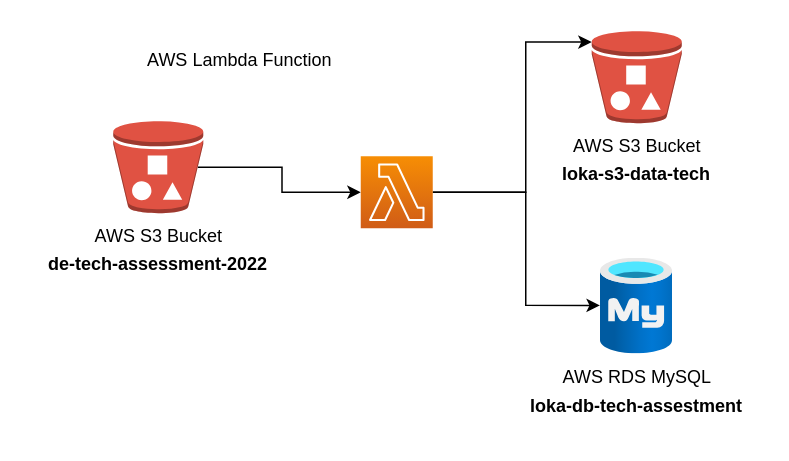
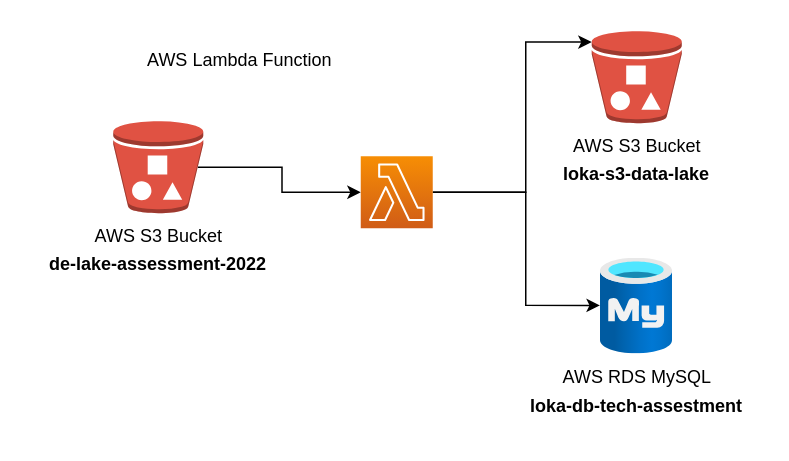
  <mxCell id="0" />
  <mxCell id="1" parent="0" />
  <mxCell id="2" style="edgeStyle=orthogonalEdgeStyle;rounded=0;orthogonalLoop=1;jettySize=auto;html=1;exitX=0.94;exitY=0.5;exitDx=0;exitDy=0;exitPerimeter=0;entryX=0;entryY=0.5;entryDx=0;entryDy=0;entryPerimeter=0;" parent="1" source="3" target="11" edge="1"><mxGeometry relative="1" as="geometry" /></mxCell>
  <mxCell id="3" value="" style="outlineConnect=0;dashed=0;verticalLabelPosition=bottom;verticalAlign=top;align=center;html=1;shape=mxgraph.aws3.bucket_with_objects;fillColor=#E05243;gradientColor=none;" parent="1" vertex="1"><mxGeometry x="75" y="80" width="60" height="61.5" as="geometry" /></mxCell>
- <mxCell id="4" value="de-tech-assessment-2022" style="text;align=center;verticalAlign=middle;resizable=0;points=[];autosize=1;strokeColor=none;fillColor=none;fontStyle=1" parent="1" vertex="1"><mxGeometry x="20" y="160" width="170" height="30" as="geometry" /></mxCell>
+ <mxCell id="4" value="de-lake-assessment-2022" style="text;align=center;verticalAlign=middle;resizable=0;points=[];autosize=1;strokeColor=none;fillColor=none;fontStyle=1" parent="1" vertex="1"><mxGeometry x="20" y="160" width="170" height="30" as="geometry" /></mxCell>
  <mxCell id="5" value="AWS S3 Bucket" style="text;html=1;align=center;verticalAlign=middle;resizable=0;points=[];autosize=1;strokeColor=none;fillColor=none;" parent="1" vertex="1"><mxGeometry x="50" y="141.5" width="110" height="30" as="geometry" /></mxCell>
  <mxCell id="6" value="" style="outlineConnect=0;dashed=0;verticalLabelPosition=bottom;verticalAlign=top;align=center;html=1;shape=mxgraph.aws3.bucket_with_objects;fillColor=#E05243;gradientColor=none;" parent="1" vertex="1"><mxGeometry x="394" y="20" width="60" height="61.5" as="geometry" /></mxCell>
- <mxCell id="7" value="loka-s3-data-tech" style="text;align=center;verticalAlign=middle;resizable=0;points=[];autosize=1;strokeColor=none;fillColor=none;fontStyle=1" parent="1" vertex="1"><mxGeometry x="364" y="100" width="120" height="30" as="geometry" /></mxCell>
+ <mxCell id="7" value="loka-s3-data-lake" style="text;align=center;verticalAlign=middle;resizable=0;points=[];autosize=1;strokeColor=none;fillColor=none;fontStyle=1" parent="1" vertex="1"><mxGeometry x="364" y="100" width="120" height="30" as="geometry" /></mxCell>
  <mxCell id="8" value="AWS S3 Bucket" style="text;html=1;align=center;verticalAlign=middle;resizable=0;points=[];autosize=1;strokeColor=none;fillColor=none;" parent="1" vertex="1"><mxGeometry x="369" y="81.5" width="110" height="30" as="geometry" /></mxCell>
  <mxCell id="9" style="edgeStyle=orthogonalEdgeStyle;rounded=0;orthogonalLoop=1;jettySize=auto;html=1;exitX=1;exitY=0.5;exitDx=0;exitDy=0;exitPerimeter=0;entryX=0;entryY=0.12;entryDx=0;entryDy=0;entryPerimeter=0;" parent="1" source="11" target="6" edge="1"><mxGeometry relative="1" as="geometry"><Array as="points"><mxPoint x="350" y="127" /><mxPoint x="350" y="27" /></Array></mxGeometry></mxCell>
  <mxCell id="10" style="edgeStyle=orthogonalEdgeStyle;rounded=0;orthogonalLoop=1;jettySize=auto;html=1;exitX=1;exitY=0.5;exitDx=0;exitDy=0;exitPerimeter=0;entryX=-0.011;entryY=0.491;entryDx=0;entryDy=0;entryPerimeter=0;" parent="1" source="11" target="12" edge="1"><mxGeometry relative="1" as="geometry"><Array as="points"><mxPoint x="350" y="127" /><mxPoint x="350" y="203" /></Array></mxGeometry></mxCell>
  <mxCell id="11" value="" style="sketch=0;points=[[0,0,0],[0.25,0,0],[0.5,0,0],[0.75,0,0],[1,0,0],[0,1,0],[0.25,1,0],[0.5,1,0],[0.75,1,0],[1,1,0],[0,0.25,0],[0,0.5,0],[0,0.75,0],[1,0.25,0],[1,0.5,0],[1,0.75,0]];outlineConnect=0;fontColor=#232F3E;gradientColor=#F78E04;gradientDirection=north;fillColor=#D05C17;strokeColor=#ffffff;dashed=0;verticalLabelPosition=bottom;verticalAlign=top;align=center;html=1;fontSize=12;fontStyle=0;aspect=fixed;shape=mxgraph.aws4.resourceIcon;resIcon=mxgraph.aws4.lambda;" parent="1" vertex="1"><mxGeometry x="240" y="103.5" width="48" height="48" as="geometry" /></mxCell>
  <mxCell id="12" value="" style="aspect=fixed;html=1;points=[];align=center;image;fontSize=12;image=img/lib/azure2/databases/Azure_Database_MySQL_Server.svg;" parent="1" vertex="1"><mxGeometry x="400" y="171.5" width="48" height="64" as="geometry" /></mxCell>
  <mxCell id="13" value="loka-db-tech-assestment" style="text;align=center;verticalAlign=middle;resizable=0;points=[];autosize=1;strokeColor=none;fillColor=none;fontStyle=1" parent="1" vertex="1"><mxGeometry x="344" y="254.75" width="160" height="30" as="geometry" /></mxCell>
  <mxCell id="14" value="AWS RDS MySQL" style="text;html=1;align=center;verticalAlign=middle;resizable=0;points=[];autosize=1;strokeColor=none;fillColor=none;" parent="1" vertex="1"><mxGeometry x="364" y="236.25" width="120" height="30" as="geometry" /></mxCell>
  <mxCell id="15" value="AWS Lambda Function" style="text;html=1;align=center;verticalAlign=middle;resizable=0;points=[];autosize=1;strokeColor=none;fillColor=none;" parent="1" vertex="1"><mxGeometry x="84" y="25" width="150" height="30" as="geometry" /></mxCell>
